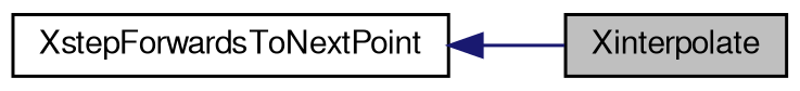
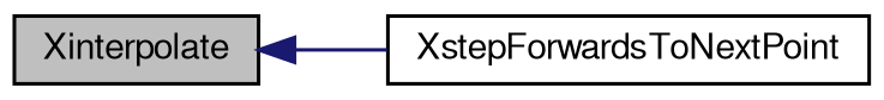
  digraph {
    rankdir=LR
    node [color=black fontname=FreeSans fontsize=10 shape=record]
    n1 [fillcolor=grey75 fontcolor=black height=0.2 label=Xinterpolate style=filled width=0.4]
    n2 [height=0.2 label=XstepForwardsToNextPoint width=0.4]
-   n2 -> n1 [color=midnightblue dir=back fontname=FreeSans fontsize=10 labelfontname=FreeSans labelfontsize=10 style=solid]
+   n1 -> n2 [color=midnightblue dir=back fontname=FreeSans fontsize=10 labelfontname=FreeSans labelfontsize=10 style=solid]
  }
